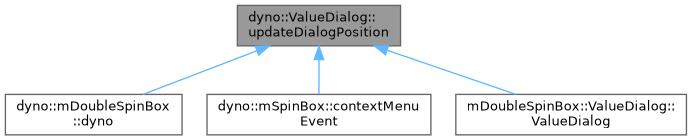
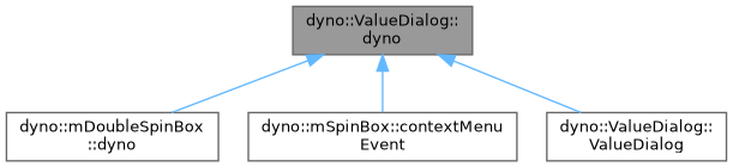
  digraph {
    rankdir=TB
    node [color=grey40 fillcolor=white fontname=Helvetica fontsize=10 shape=box style=filled]
    edge [color=steelblue1 dir=back fontname=Helvetica fontsize=10 labelfontname=Helvetica labelfontsize=10 style=solid]
-   n1 [color=gray40 fillcolor=grey60 fontcolor=black height=0.2 label="dyno::ValueDialog::\lupdateDialogPosition" width=0.4]
+   n1 [color=gray40 fillcolor=grey60 fontcolor=black height=0.2 label="dyno::ValueDialog::\ldyno" width=0.4]
    n2 [height=0.2 label="dyno::mDoubleSpinBox\l::dyno" width=0.4]
    n3 [height=0.2 label="dyno::mSpinBox::contextMenu\lEvent" width=0.4]
-   n4 [height=0.2 label="mDoubleSpinBox::ValueDialog::\lValueDialog" width=0.4]
+   n4 [height=0.2 label="dyno::ValueDialog::\lValueDialog" width=0.4]
    n1 -> n2
    n1 -> n3
    n1 -> n4
  }
